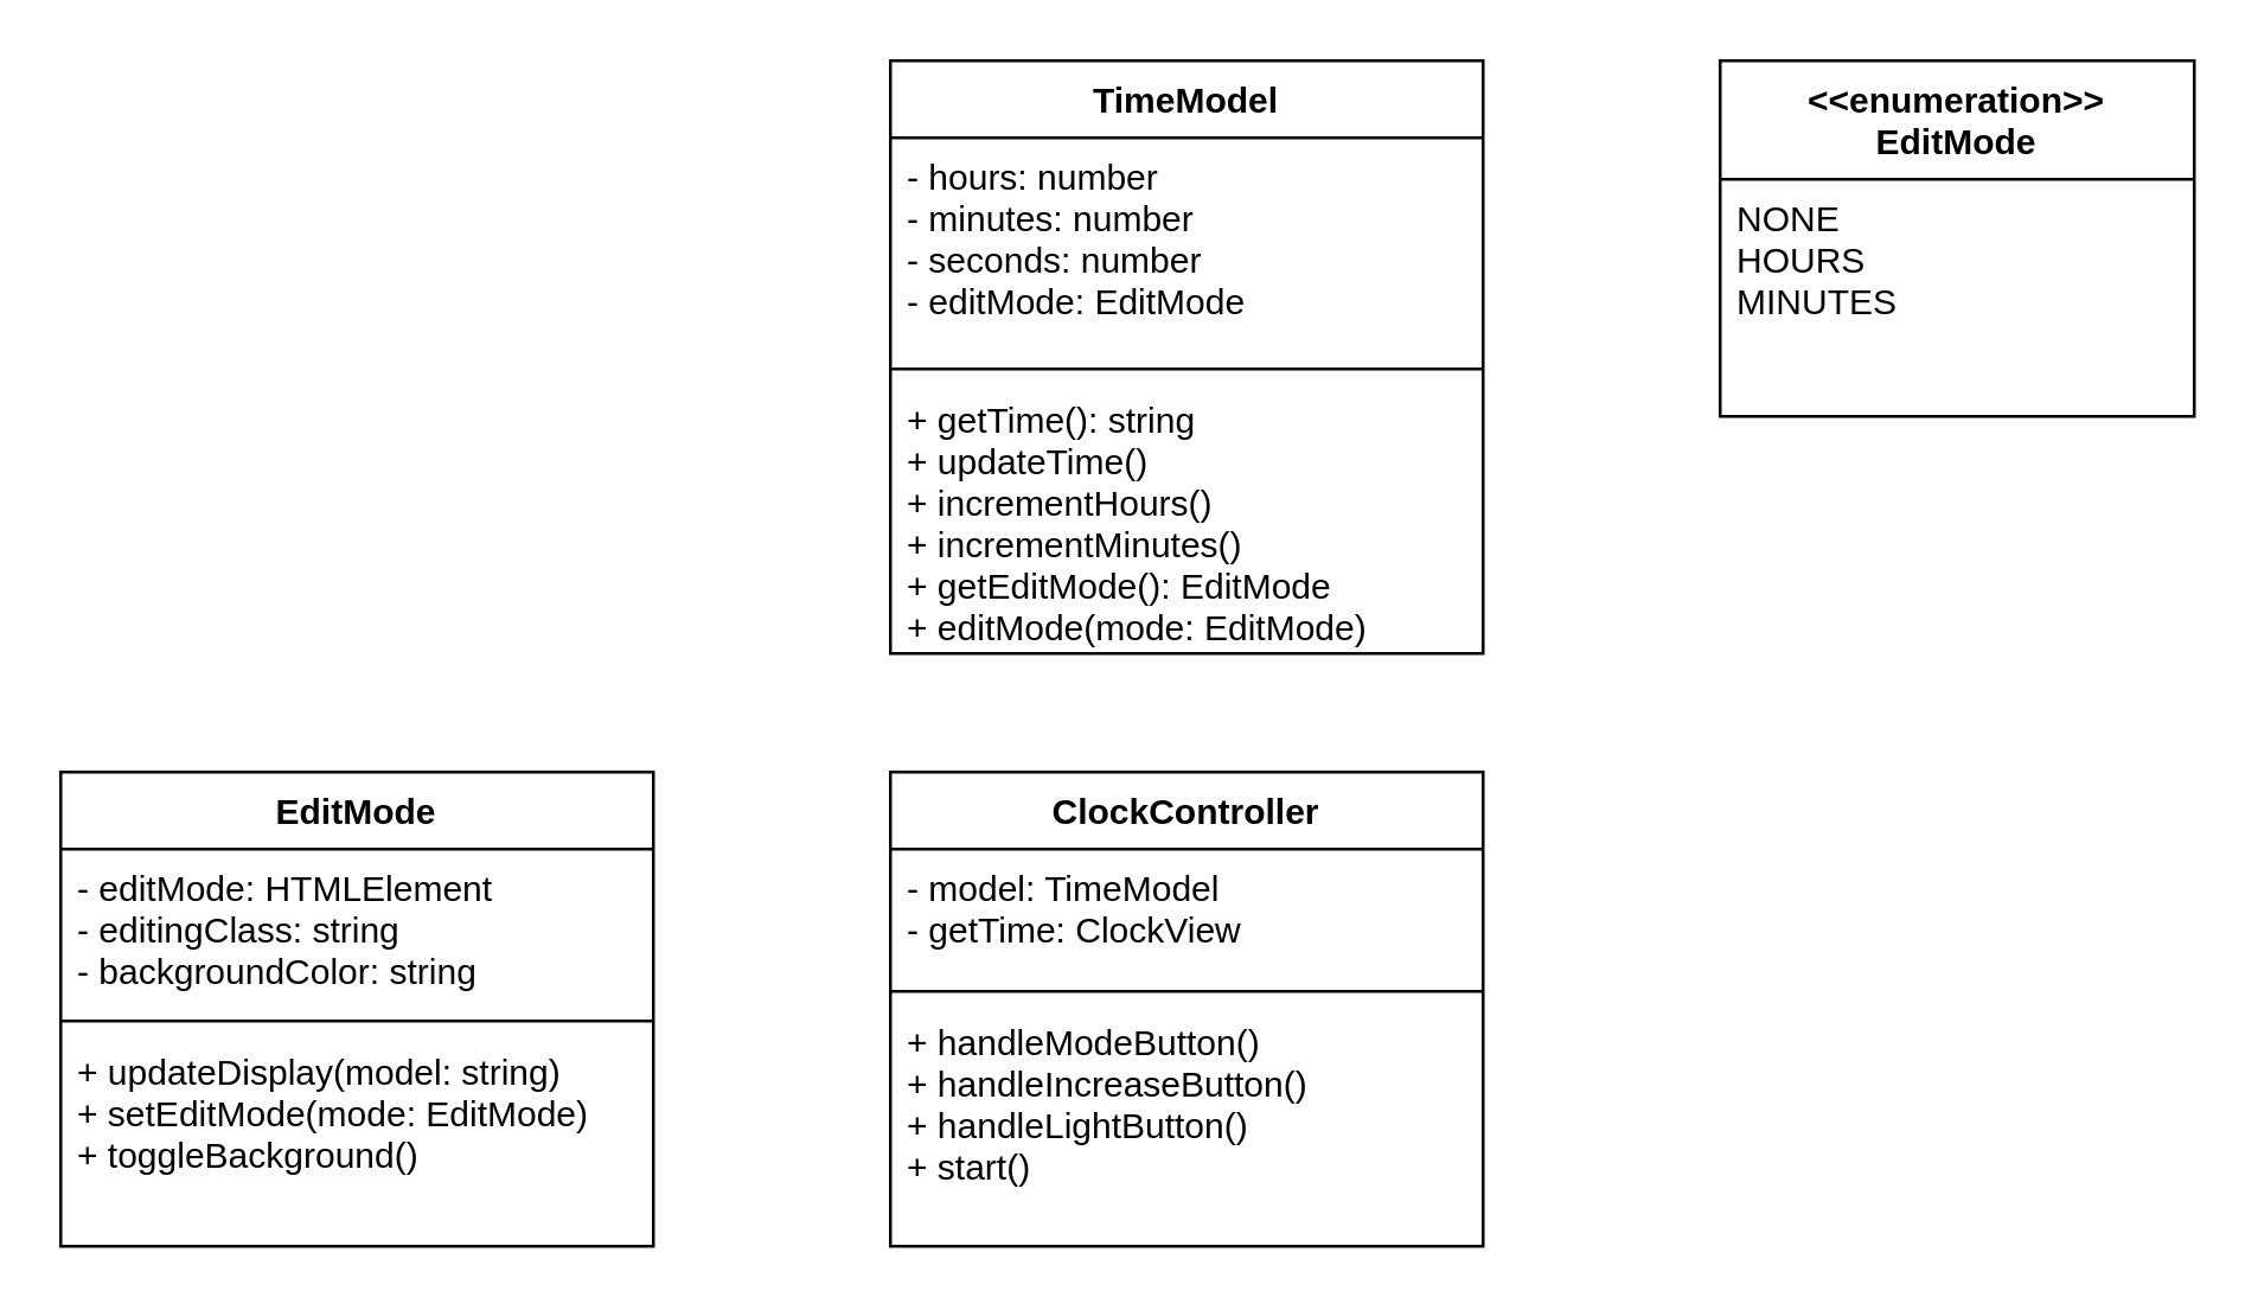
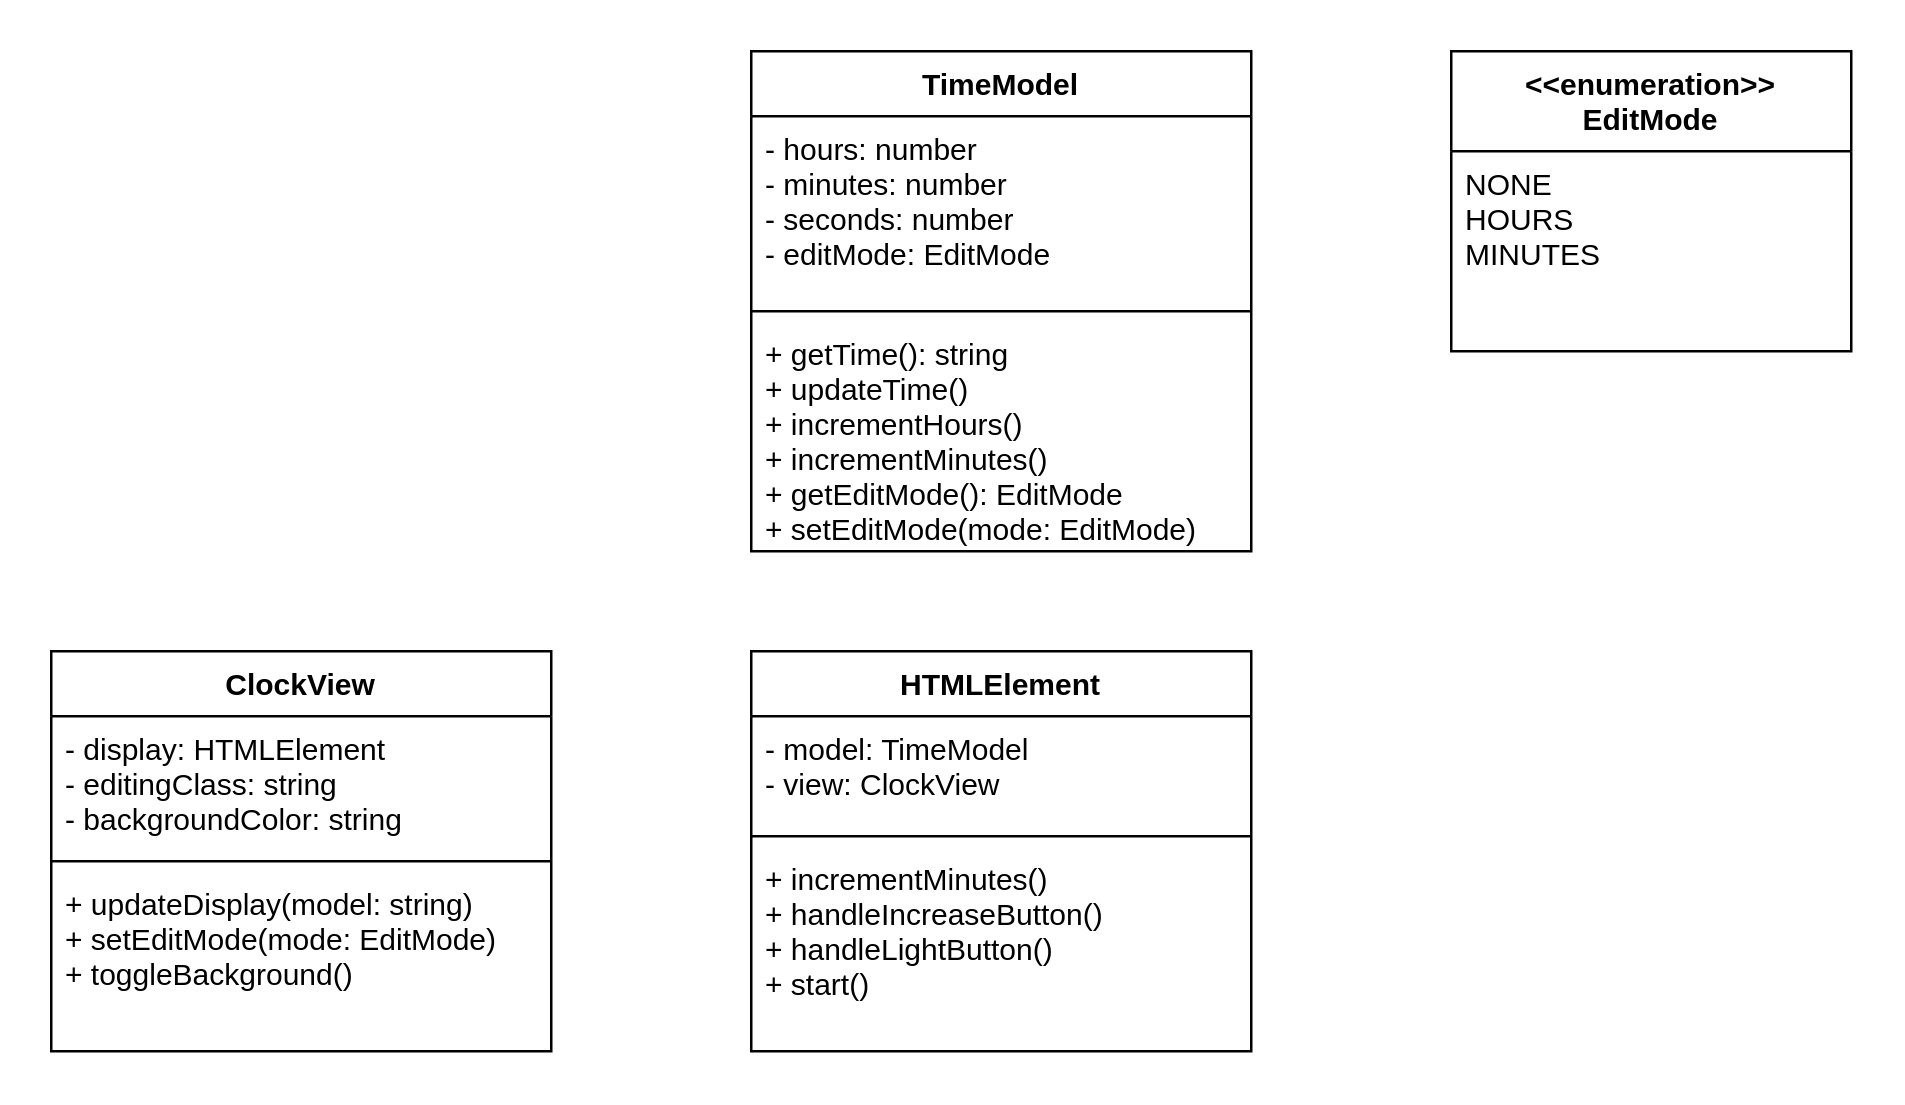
  <mxCell id="0" />
  <mxCell id="1" parent="0" />
  <mxCell id="2" value="TimeModel" style="swimlane;fontStyle=1;align=center;verticalAlign=top;childLayout=stackLayout;horizontal=1;startSize=26;horizontalStack=0;resizeParent=1;resizeParentMax=0;resizeLast=0;collapsible=1;marginBottom=0;" vertex="1" parent="1"><mxGeometry x="300" y="20" width="200" height="200" as="geometry" /></mxCell>
  <mxCell id="3" value="- hours: number&#10;- minutes: number&#10;- seconds: number&#10;- editMode: EditMode" style="text;strokeColor=none;fillColor=none;align=left;verticalAlign=top;spacingLeft=4;spacingRight=4;overflow=hidden;rotatable=0;points=[[0,0.5],[1,0.5]];portConstraint=eastwest;" vertex="1" parent="2"><mxGeometry y="26" width="200" height="74" as="geometry" /></mxCell>
  <mxCell id="4" value="" style="line;strokeWidth=1;fillColor=none;align=left;verticalAlign=middle;spacingTop=-1;spacingLeft=3;spacingRight=3;rotatable=0;labelPosition=right;points=[];portConstraint=eastwest;" vertex="1" parent="2"><mxGeometry y="100" width="200" height="8" as="geometry" /></mxCell>
- <mxCell id="5" value="+ getTime(): string&#10;+ updateTime()&#10;+ incrementHours()&#10;+ incrementMinutes()&#10;+ getEditMode(): EditMode&#10;+ editMode(mode: EditMode)" style="text;strokeColor=none;fillColor=none;align=left;verticalAlign=top;spacingLeft=4;spacingRight=4;overflow=hidden;rotatable=0;points=[[0,0.5],[1,0.5]];portConstraint=eastwest;" vertex="1" parent="2"><mxGeometry y="108" width="200" height="92" as="geometry" /></mxCell>
- <mxCell id="6" value="EditMode" style="swimlane;fontStyle=1;align=center;verticalAlign=top;childLayout=stackLayout;horizontal=1;startSize=26;horizontalStack=0;resizeParent=1;resizeParentMax=0;resizeLast=0;collapsible=1;marginBottom=0;" vertex="1" parent="1"><mxGeometry x="20" y="260" width="200" height="160" as="geometry" /></mxCell>
- <mxCell id="7" value="- editMode: HTMLElement&#10;- editingClass: string&#10;- backgroundColor: string" style="text;strokeColor=none;fillColor=none;align=left;verticalAlign=top;spacingLeft=4;spacingRight=4;overflow=hidden;rotatable=0;points=[[0,0.5],[1,0.5]];portConstraint=eastwest;" vertex="1" parent="6"><mxGeometry y="26" width="200" height="54" as="geometry" /></mxCell>
+ <mxCell id="5" value="+ getTime(): string&#10;+ updateTime()&#10;+ incrementHours()&#10;+ incrementMinutes()&#10;+ getEditMode(): EditMode&#10;+ setEditMode(mode: EditMode)" style="text;strokeColor=none;fillColor=none;align=left;verticalAlign=top;spacingLeft=4;spacingRight=4;overflow=hidden;rotatable=0;points=[[0,0.5],[1,0.5]];portConstraint=eastwest;" vertex="1" parent="2"><mxGeometry y="108" width="200" height="92" as="geometry" /></mxCell>
+ <mxCell id="6" value="ClockView" style="swimlane;fontStyle=1;align=center;verticalAlign=top;childLayout=stackLayout;horizontal=1;startSize=26;horizontalStack=0;resizeParent=1;resizeParentMax=0;resizeLast=0;collapsible=1;marginBottom=0;" vertex="1" parent="1"><mxGeometry x="20" y="260" width="200" height="160" as="geometry" /></mxCell>
+ <mxCell id="7" value="- display: HTMLElement&#10;- editingClass: string&#10;- backgroundColor: string" style="text;strokeColor=none;fillColor=none;align=left;verticalAlign=top;spacingLeft=4;spacingRight=4;overflow=hidden;rotatable=0;points=[[0,0.5],[1,0.5]];portConstraint=eastwest;" vertex="1" parent="6"><mxGeometry y="26" width="200" height="54" as="geometry" /></mxCell>
  <mxCell id="8" value="" style="line;strokeWidth=1;fillColor=none;align=left;verticalAlign=middle;spacingTop=-1;spacingLeft=3;spacingRight=3;rotatable=0;labelPosition=right;points=[];portConstraint=eastwest;" vertex="1" parent="6"><mxGeometry y="80" width="200" height="8" as="geometry" /></mxCell>
  <mxCell id="9" value="+ updateDisplay(model: string)&#10;+ setEditMode(mode: EditMode)&#10;+ toggleBackground()" style="text;strokeColor=none;fillColor=none;align=left;verticalAlign=top;spacingLeft=4;spacingRight=4;overflow=hidden;rotatable=0;points=[[0,0.5],[1,0.5]];portConstraint=eastwest;" vertex="1" parent="6"><mxGeometry y="88" width="200" height="72" as="geometry" /></mxCell>
- <mxCell id="10" value="ClockController" style="swimlane;fontStyle=1;align=center;verticalAlign=top;childLayout=stackLayout;horizontal=1;startSize=26;horizontalStack=0;resizeParent=1;resizeParentMax=0;resizeLast=0;collapsible=1;marginBottom=0;" vertex="1" parent="1"><mxGeometry x="300" y="260" width="200" height="160" as="geometry" /></mxCell>
- <mxCell id="11" value="- model: TimeModel&#10;- getTime: ClockView" style="text;strokeColor=none;fillColor=none;align=left;verticalAlign=top;spacingLeft=4;spacingRight=4;overflow=hidden;rotatable=0;points=[[0,0.5],[1,0.5]];portConstraint=eastwest;" vertex="1" parent="10"><mxGeometry y="26" width="200" height="44" as="geometry" /></mxCell>
+ <mxCell id="10" value="HTMLElement" style="swimlane;fontStyle=1;align=center;verticalAlign=top;childLayout=stackLayout;horizontal=1;startSize=26;horizontalStack=0;resizeParent=1;resizeParentMax=0;resizeLast=0;collapsible=1;marginBottom=0;" vertex="1" parent="1"><mxGeometry x="300" y="260" width="200" height="160" as="geometry" /></mxCell>
+ <mxCell id="11" value="- model: TimeModel&#10;- view: ClockView" style="text;strokeColor=none;fillColor=none;align=left;verticalAlign=top;spacingLeft=4;spacingRight=4;overflow=hidden;rotatable=0;points=[[0,0.5],[1,0.5]];portConstraint=eastwest;" vertex="1" parent="10"><mxGeometry y="26" width="200" height="44" as="geometry" /></mxCell>
  <mxCell id="12" value="" style="line;strokeWidth=1;fillColor=none;align=left;verticalAlign=middle;spacingTop=-1;spacingLeft=3;spacingRight=3;rotatable=0;labelPosition=right;points=[];portConstraint=eastwest;" vertex="1" parent="10"><mxGeometry y="70" width="200" height="8" as="geometry" /></mxCell>
- <mxCell id="13" value="+ handleModeButton()&#10;+ handleIncreaseButton()&#10;+ handleLightButton()&#10;+ start()" style="text;strokeColor=none;fillColor=none;align=left;verticalAlign=top;spacingLeft=4;spacingRight=4;overflow=hidden;rotatable=0;points=[[0,0.5],[1,0.5]];portConstraint=eastwest;" vertex="1" parent="10"><mxGeometry y="78" width="200" height="82" as="geometry" /></mxCell>
+ <mxCell id="13" value="+ incrementMinutes()&#10;+ handleIncreaseButton()&#10;+ handleLightButton()&#10;+ start()" style="text;strokeColor=none;fillColor=none;align=left;verticalAlign=top;spacingLeft=4;spacingRight=4;overflow=hidden;rotatable=0;points=[[0,0.5],[1,0.5]];portConstraint=eastwest;" vertex="1" parent="10"><mxGeometry y="78" width="200" height="82" as="geometry" /></mxCell>
  <mxCell id="14" value="&lt;&lt;enumeration&gt;&gt;&#10;EditMode" style="swimlane;fontStyle=1;align=center;verticalAlign=top;childLayout=stackLayout;horizontal=1;startSize=40;horizontalStack=0;resizeParent=1;resizeParentMax=0;resizeLast=0;collapsible=1;marginBottom=0;" vertex="1" parent="1"><mxGeometry x="580" y="20" width="160" height="120" as="geometry" /></mxCell>
  <mxCell id="15" value="NONE&#10;HOURS&#10;MINUTES" style="text;strokeColor=none;fillColor=none;align=left;verticalAlign=top;spacingLeft=4;spacingRight=4;overflow=hidden;rotatable=0;points=[[0,0.5],[1,0.5]];portConstraint=eastwest;" vertex="1" parent="14"><mxGeometry y="40" width="160" height="80" as="geometry" /></mxCell>
